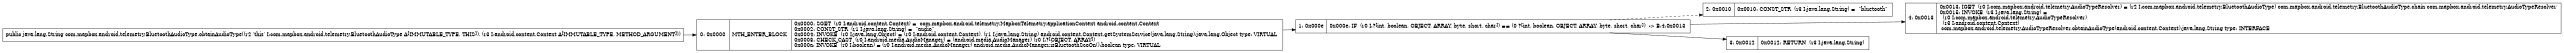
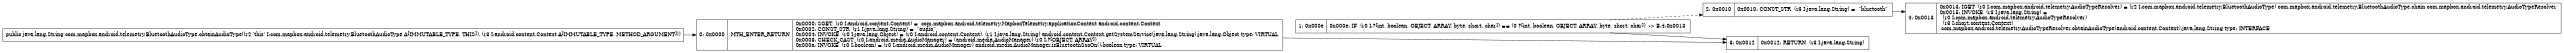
  digraph {
    rankdir=LR
    node [shape=record]
-   n1 [label="{0\:\ 0x0000|MTH_ENTER_BLOCK\l|0x0000: SGET  (r0 I:android.content.Context) =  com.mapbox.android.telemetry.MapboxTelemetry.applicationContext android.content.Context \l0x0002: CONST_STR  (r1 I:java.lang.String) =  \"audio\" \l0x0004: INVOKE  (r0 I:java.lang.Object) = (r0 I:android.content.Context), (r1 I:java.lang.String) android.content.Context.getSystemService(java.lang.String):java.lang.Object type: VIRTUAL \l0x0008: CHECK_CAST  (r0 I:android.media.AudioManager) = (android.media.AudioManager) (r0 I:?[OBJECT, ARRAY]) \l0x000a: INVOKE  (r0 I:boolean) = (r0 I:android.media.AudioManager) android.media.AudioManager.isBluetoothScoOn():boolean type: VIRTUAL \l}"]
+   n1 [label="{0\:\ 0x0000|MTH_ENTER_RETURN\l|0x0000: SGET  (r0 I:android.content.Context) =  com.mapbox.android.telemetry.MapboxTelemetry.applicationContext android.content.Context \l0x0002: CONST_STR  (r1 I:java.lang.String) =  \"audio\" \l0x0004: INVOKE  (r0 I:java.lang.Object) = (r0 I:android.content.Context), (r1 I:java.lang.String) android.content.Context.getSystemService(java.lang.String):java.lang.Object type: VIRTUAL \l0x0008: CHECK_CAST  (r0 I:android.media.AudioManager) = (android.media.AudioManager) (r0 I:?[OBJECT, ARRAY]) \l0x000a: INVOKE  (r0 I:boolean) = (r0 I:android.media.AudioManager) android.media.AudioManager.isBluetoothScoOn():boolean type: VIRTUAL \l}"]
    n2 [label="{1\:\ 0x000e|0x000e: IF  (r0 I:?[int, boolean, OBJECT, ARRAY, byte, short, char]) == (0 ?[int, boolean, OBJECT, ARRAY, byte, short, char])  \-\> B:4:0x0013 \l}"]
    n3 [label="{2\:\ 0x0010|0x0010: CONST_STR  (r3 I:java.lang.String) =  \"bluetooth\" \l}"]
-   n4 [label="{4\:\ 0x0013|0x0013: IGET  (r0 I:com.mapbox.android.telemetry.AudioTypeResolver) = (r2 I:com.mapbox.android.telemetry.BluetoothAudioType) com.mapbox.android.telemetry.BluetoothAudioType.chain com.mapbox.android.telemetry.AudioTypeResolver \l0x0015: INVOKE  (r3 I:java.lang.String) = \l  (r0 I:com.mapbox.android.telemetry.AudioTypeResolver)\l  (r3 I:android.content.Context)\l com.mapbox.android.telemetry.AudioTypeResolver.obtainAudioType(android.content.Context):java.lang.String type: INTERFACE \l}"]
+   n4 [label="{4\:\ 0x0013|0x0013: IGET  (r0 I:com.mapbox.android.telemetry.AudioTypeResolver) = (r2 I:com.mapbox.android.telemetry.BluetoothAudioType) com.mapbox.android.telemetry.BluetoothAudioType.chain com.mapbox.android.telemetry.AudioTypeResolver \l0x0015: INVOKE  (r3 I:java.lang.String) = \l  (r0 I:com.mapbox.android.telemetry.AudioTypeResolver)\l  (r3 I:short.content.Context)\l com.mapbox.android.telemetry.AudioTypeResolver.obtainAudioType(android.content.Context):java.lang.String type: INTERFACE \l}"]
    n5 [label="{3\:\ 0x0012|0x0012: RETURN  (r3 I:java.lang.String) \l}"]
    n6 [label="{public java.lang.String com.mapbox.android.telemetry.BluetoothAudioType.obtainAudioType((r2 'this' I:com.mapbox.android.telemetry.BluetoothAudioType A[IMMUTABLE_TYPE, THIS]), (r3 I:android.content.Context A[IMMUTABLE_TYPE, METHOD_ARGUMENT])) }"]
-   n1 -> n2
+   n1 -> n5
    n2 -> n3 [style=dashed]
-   n2 -> n4
+   n3 -> n4
    n2 -> n5
    n6 -> n1
  }
